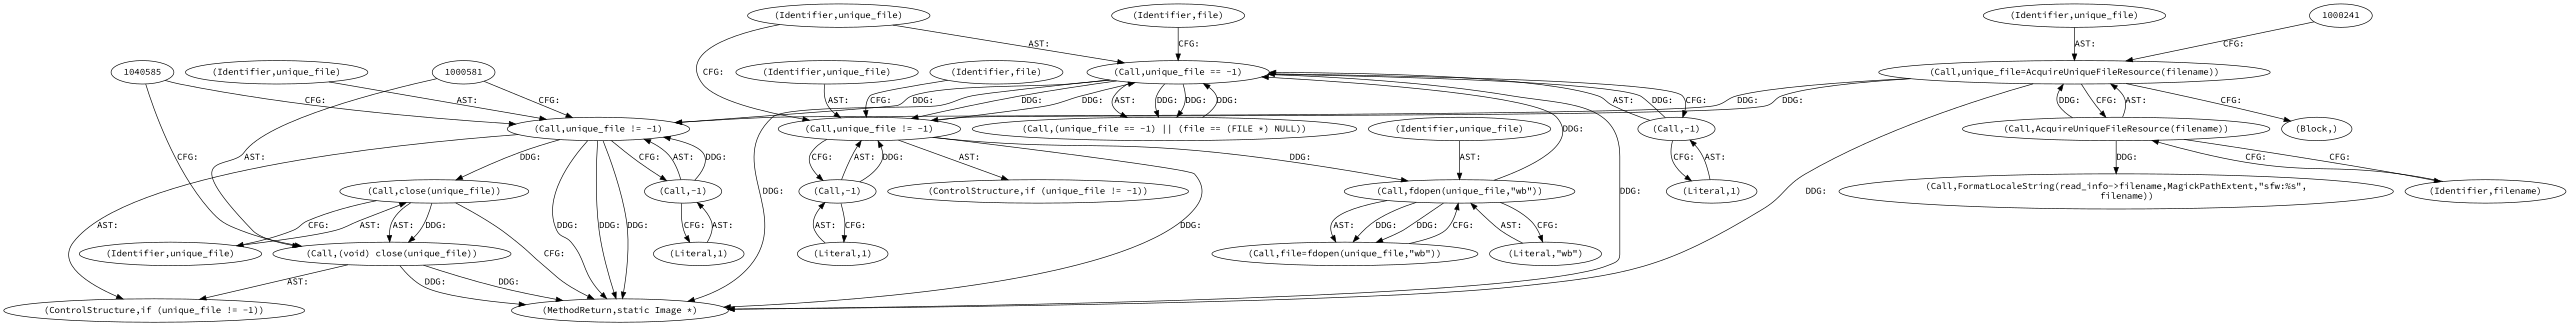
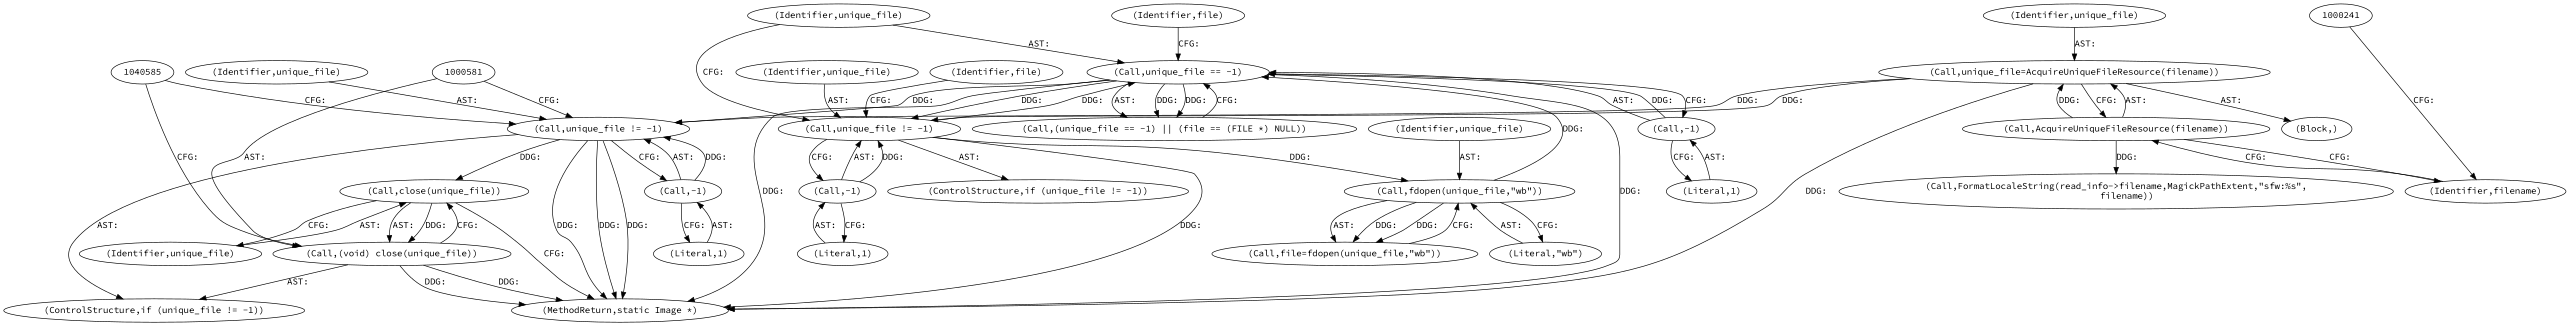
  digraph {
    fontname="Source Code Pro"
    node [fontname="Source Code Pro"]
    edge [fontname="Source Code Pro"]
    n1 [label="(Call,close(unique_file))"]
    n2 [label="(Call,(void) close(unique_file))"]
    n3 [label="(MethodReturn,static Image *)"]
    n4 [label="(Identifier,unique_file)"]
    n5 [label="(ControlStructure,if (unique_file != -1))"]
    n6 [label="(Call,unique_file != -1)"]
    n7 [label="(Call,-1)"]
    n8 [label="(Literal,1)"]
    n9 [label="(Call,unique_file == -1)"]
    n10 [label="(Call,unique_file != -1)"]
    n11 [label="(Call,-1)"]
    n12 [label="(Call,(unique_file == -1) || (file == (FILE *) NULL))"]
    n13 [label="(Call,fdopen(unique_file,\"wb\"))"]
    n14 [label="(Call,-1)"]
    n15 [label="(ControlStructure,if (unique_file != -1))"]
    n16 [label="(Literal,1)"]
    n17 [label="(Literal,\"wb\")"]
    n18 [label="(Call,file=fdopen(unique_file,\"wb\"))"]
    n19 [label="(Literal,1)"]
    n20 [label="(Call,unique_file=AcquireUniqueFileResource(filename))"]
    n21 [label="(Call,AcquireUniqueFileResource(filename))"]
    n22 [label="(Block,)"]
    n23 [label="(Identifier,filename)"]
    n24 [label="(Call,FormatLocaleString(read_info->filename,MagickPathExtent,\"sfw:%s\",\n    filename))"]
    n25 [label="(Identifier,file)"]
    n26 [label="(Identifier,unique_file)"]
    n27 [label="(Identifier,unique_file)"]
    n28 [label="(Identifier,unique_file)"]
    n29 [label="(Identifier,unique_file)"]
    n30 [label="(Identifier,unique_file)"]
    n31 [label="(Identifier,file)"]
    1000581
    n33 [label=1040585]
    1000241
    n1 -> n2 [label="AST: "]
    n1 -> n2 [label="DDG: "]
    n1 -> n3 [label="CFG: "]
    n1 -> n4 [label="CFG: "]
+   n2 -> n1 [label="CFG: "]
    n2 -> n3 [label="DDG: "]
    n2 -> n3 [label="DDG: "]
    n2 -> n5 [label="AST: "]
    n4 -> n1 [label="AST: "]
    n6 -> n1 [label="DDG: "]
    n6 -> n3 [label="DDG: "]
    n6 -> n3 [label="DDG: "]
    n6 -> n3 [label="DDG: "]
    n6 -> n5 [label="AST: "]
    n6 -> n7 [label="CFG: "]
    n7 -> n6 [label="AST: "]
    n7 -> n6 [label="DDG: "]
    n7 -> n8 [label="CFG: "]
    n8 -> n7 [label="AST: "]
    n9 -> n3 [label="DDG: "]
    n9 -> n3 [label="DDG: "]
    n9 -> n6 [label="DDG: "]
    n9 -> n10 [label="DDG: "]
    n9 -> n11 [label="CFG: "]
    n9 -> n12 [label="AST: "]
    n9 -> n12 [label="DDG: "]
    n9 -> n12 [label="DDG: "]
    n10 -> n3 [label="DDG: "]
    n10 -> n9 [label="DDG: "]
    n10 -> n13 [label="DDG: "]
    n10 -> n14 [label="CFG: "]
    n10 -> n15 [label="AST: "]
    n11 -> n9 [label="AST: "]
    n11 -> n9 [label="DDG: "]
    n11 -> n16 [label="CFG: "]
-   n12 -> n9 [label="DDG: "]
+   n12 -> n9 [label="CFG: "]
    n13 -> n9 [label="DDG: "]
    n13 -> n17 [label="CFG: "]
    n13 -> n18 [label="AST: "]
    n13 -> n18 [label="DDG: "]
    n13 -> n18 [label="DDG: "]
    n14 -> n10 [label="AST: "]
    n14 -> n10 [label="DDG: "]
    n14 -> n19 [label="CFG: "]
    n16 -> n11 [label="AST: "]
    n17 -> n13 [label="AST: "]
    n18 -> n13 [label="CFG: "]
    n19 -> n14 [label="AST: "]
    n20 -> n3 [label="DDG: "]
    n20 -> n6 [label="DDG: "]
    n20 -> n10 [label="DDG: "]
    n20 -> n21 [label="CFG: "]
-   n20 -> n22 [label="CFG: "]
+   n20 -> n22 [label="AST: "]
    n21 -> n20 [label="AST: "]
    n21 -> n20 [label="DDG: "]
    n21 -> n23 [label="CFG: "]
    n21 -> n24 [label="DDG: "]
    n23 -> n21 [label="CFG: "]
    n25 -> n9 [label="CFG: "]
    n26 -> n6 [label="AST: "]
    n27 -> n9 [label="AST: "]
    n27 -> n10 [label="CFG: "]
    n28 -> n13 [label="AST: "]
    n29 -> n20 [label="AST: "]
    n30 -> n10 [label="AST: "]
    n31 -> n10 [label="CFG: "]
    1000581 -> n2 [label="AST: "]
    1000581 -> n6 [label="CFG: "]
    n33 -> n2 [label="CFG: "]
    n33 -> n6 [label="CFG: "]
-   1000241 -> n20 [label="CFG: "]
+   1000241 -> n23 [label="CFG: "]
  }
